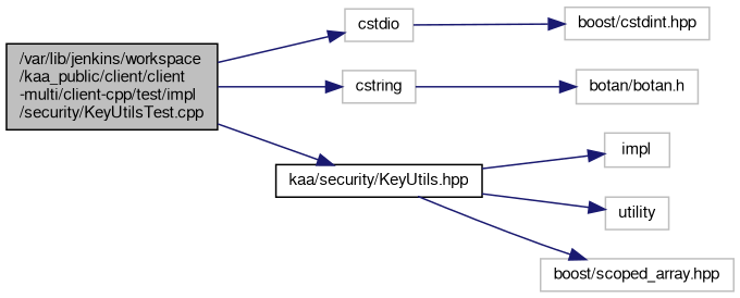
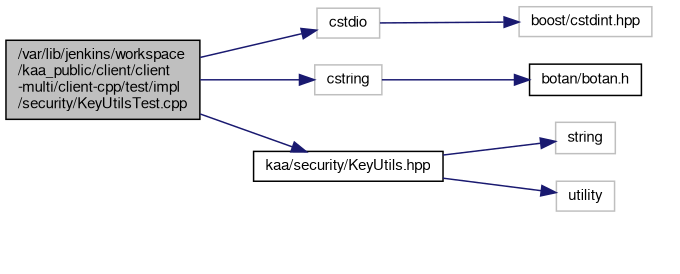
  digraph {
    rankdir=LR
    node [color=grey75 fontname=FreeSans fontsize=10 shape=record]
    edge [color=midnightblue fontname=FreeSans fontsize=10 labelfontname=FreeSans labelfontsize=10 style=solid]
    n1 [color=black fillcolor=grey75 fontcolor=black height=0.2 label="/var/lib/jenkins/workspace\l/kaa_public/client/client\l-multi/client-cpp/test/impl\l/security/KeyUtilsTest.cpp" style=filled width=0.4]
    n2 [height=0.2 label=cstdio width=0.4]
    n3 [height=0.2 label=cstring width=0.4]
    n4 [color=black height=0.2 label="kaa/security/KeyUtils.hpp" width=0.4]
    n5 [height=0.2 label="boost/cstdint.hpp" width=0.4]
-   n6 [height=0.2 label="botan/botan.h" width=0.4]
-   n7 [height=0.2 label=impl width=0.4]
+   n6 [color=black height=0.2 label="botan/botan.h" width=0.4]
+   n7 [height=0.2 label=string width=0.4]
    n8 [height=0.2 label=utility width=0.4]
-   n9 [height=0.2 label="boost/scoped_array.hpp" width=0.4]
    n1 -> n2
    n1 -> n3
    n1 -> n4
    n2 -> n5
    n3 -> n6
    n4 -> n7
    n4 -> n8
-   n4 -> n9
  }
